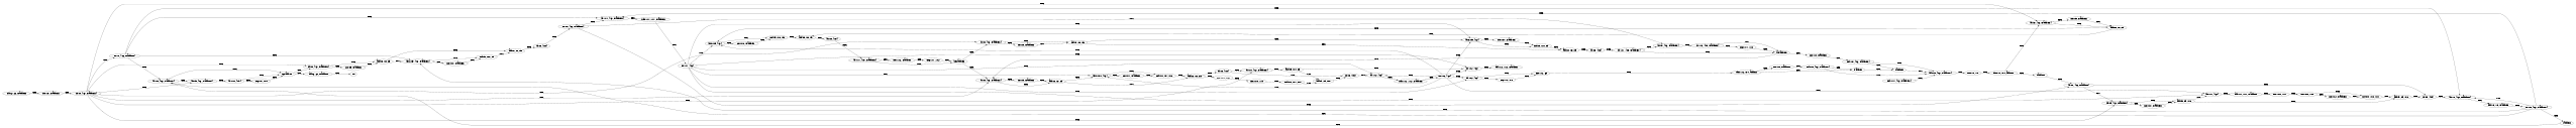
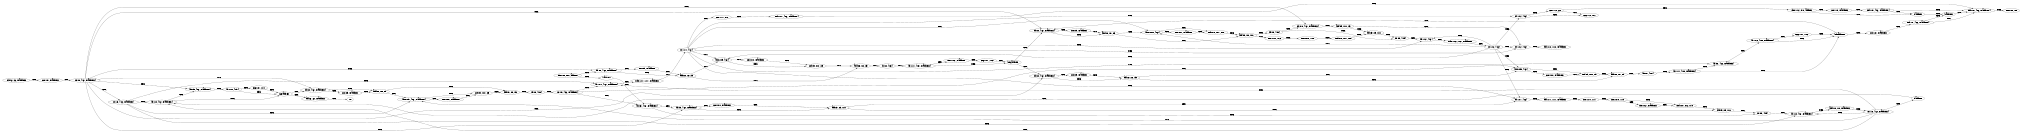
  digraph {
    rankdir=LR
    n1 [label="sub sp , sp , # address"]
    n2 [label="mov w8 , # address"]
    n3 [label="str x0 , [ sp , # address ]"]
    n4 [label="str w8 , [ sp , # address ]"]
    n5 [label="ldr x8 , [ sp , # address ]"]
    n6 [label="ldr x8 , [ sp , # address ]"]
    n7 [label="ldr x8 , [ sp , # address ]"]
    n8 [label="ldr x8 , [ sp , # address ]"]
    n9 [label="ldr x10 , [ sp , # address ]"]
    n10 [label="ldr x9 , [ sp , # address ]"]
    n11 [label="ldr x9 , [ sp , # address ]"]
    n12 [label="ldr w8 , [ sp , # address ]"]
    n13 [label="ldrsw x9 , [ sp , # address ]"]
    n14 [label="ldr w11 , [ sp , # address ]"]
    n15 [label="ldr w8 , [ sp , # address ]"]
    n16 [label="mov x9 , # address"]
    n17 [label="add x8 , x8 , x9"]
    n18 [label="mov x9 , # address"]
    n19 [label="add x8 , x8 , x9"]
    n20 [label="mov x9 , # address"]
    n21 [label="add x8 , x8 , x9"]
    n22 [label="mov x9 , # address"]
    n23 [label="add x8 , x8 , x9"]
    n24 [label="add x9 , x10 , x9"]
    n25 [label="mov x10 , # address"]
    n26 [label="add x9 , x9 , x10"]
    n27 [label="ldr w10 , [ x9 ]"]
    n28 [label="b.ge address"]
    n29 [label="mov x10 , # address"]
    n30 [label="mul x9 , x10 , x9"]
    n31 [label="subs w11 , w11 , # address"]
    n32 [label="add w8 , w8 , # address"]
    n33 [label="add sp , sp , # address"]
    n34 [label=ret]
    n35 [label="add x8 , x8 , x9"]
    n36 [label="ldr x8 , [ x8 ]"]
    n37 [label="str x8 , [ sp , # address ]"]
    n38 [label="ldr x8 , [ sp , # address ]"]
    n39 [label="ldr x8 , [ sp , # address ]"]
    n40 [label="str x8 , [ x9 ]"]
    n41 [label="ldr w12 , [ x8 , # address ]"]
    n42 [label="str w11 , [ sp ]"]
+   n43 [label="mov w11 , # 0"]
    n44 [label="ldrsw x9 , [ sp ]"]
    n45 [label="ldrsw x10 , [ sp ]"]
    n46 [label="ldr w12 , [ sp ]"]
    n47 [label="ldr w12 , [ sp ]"]
    n48 [label="ldr w12 , [ sp ]"]
    n49 [label="ldrsw x9 , [ sp ]"]
    n50 [label="ldr w11 , [ sp ]"]
    n51 [label="strb w11 , [ sp , # address ]"]
    n52 [label="mov x10 , # address"]
    n53 [label="mul x9 , x10 , x9"]
    n54 [label="mov x11 , # address"]
    n55 [label="mul x10 , x11 , x10"]
    n56 [label="add w12 , w12 , # address"]
    n57 [label="subs w12 , w12 , # address"]
    n58 [label="cmp w12 , # 0"]
    n59 [label="cset w12 , ge"]
    n60 [label="mov x10 , # address"]
    n61 [label="mul x9 , x10 , x9"]
    n62 [label="add w11 , w11 , # address"]
    n63 [label="ldrb w8 , [ sp , # address ]"]
    n64 [label="mvn w8 , w8"]
    n65 [label="tbnz w8 , # 0 , address"]
    n66 [label="add x8 , x8 , x9"]
    n67 [label="ldr x8 , [ x8 ]"]
    n68 [label="ldr w11 , [ x8 , # address ]"]
    n69 [label="mov w12 , # address"]
    n70 [label="b.eq address"]
    n71 [label="cmp w11 , w12"]
    n72 [label="add x8 , x8 , x10"]
    n73 [label="add x8 , x8 , x9"]
    n74 [label="b address"]
    n75 [label="ldr x8 , [ x8 ]"]
    n76 [label="mov w10 , w12"]
    n77 [label="str x8 , [ x9 ]"]
    n78 [label="add x9 , x9 , x10"]
    n79 [label="sxtw x10 , w10"]
    n80 [label="mul x10 , x11 , x10"]
    n81 [label="str w12 , [ sp ]"]
    n82 [label="tbnz w12 , # 0 , address"]
    n83 [label="b address"]
    n84 [label="mov w8 , # address"]
    n85 [label="b address"]
    n86 [label="strb w8 , [ sp , # address ]"]
    n87 [label="ldr x8 , [ x8 ]"]
    n88 [label="ldr w11 , [ x8 , # address ]"]
    n89 [label="b.le address"]
    n90 [label="mov w8 , # address"]
    n91 [label="cmp w11 , w12"]
    n92 [label="strb w8 , [ sp , # address ]"]
    n93 [label="add x9 , x9 , x10"]
    n94 [label="mov w10 , w11"]
    n95 [label="sxtw x10 , w10"]
    n96 [label="mov x12 , # address"]
    n97 [label="mul x10 , x12 , x10"]
    n98 [label="str w8 , [ sp , # address ]"]
    n99 [label="b address"]
    n100 [label="cmp w8 , w10"]
    n1 -> n2 [label=CFG]
    n2 -> n3 [label=CFG]
    n3 -> n4 [label=CFG]
    n3 -> n5 [label=DFG]
    n3 -> n6 [label=DFG]
    n3 -> n7 [label=DFG]
    n3 -> n8 [label=DFG]
    n3 -> n9 [label=DFG]
    n3 -> n10 [label=DFG]
    n3 -> n11 [label=DFG]
    n4 -> n12 [label=DFG]
    n4 -> n13 [label=DFG]
    n4 -> n14 [label=DFG]
    n4 -> n15 [label=DFG]
    n5 -> n16 [label=CFG]
    n5 -> n17 [label=DFG]
    n6 -> n18 [label=CFG]
    n6 -> n19 [label=DFG]
    n7 -> n20 [label=CFG]
    n7 -> n21 [label=DFG]
    n8 -> n22 [label=CFG]
    n8 -> n23 [label=DFG]
    n9 -> n24 [label=DFG]
    n10 -> n25 [label=CFG]
    n10 -> n26 [label=DFG]
    n11 -> n27 [label=DFG]
    n12 -> n11 [label=CFG]
    n12 -> n28 [label=DFG]
    n13 -> n29 [label=CFG]
    n13 -> n30 [label=DFG]
    n14 -> n31 [label=DFG]
    n15 -> n32 [label=DFG]
    n16 -> n17 [label=CFG]
    n17 -> n13 [label=CFG]
    n17 -> n35 [label=DFG]
    n18 -> n19 [label=CFG]
    n19 -> n44 [label=CFG]
    n19 -> n66 [label=DFG]
    n20 -> n21 [label=CFG]
    n21 -> n45 [label=CFG]
    n21 -> n72 [label=DFG]
    n22 -> n23 [label=CFG]
    n23 -> n49 [label=CFG]
    n23 -> n73 [label=DFG]
    n24 -> n46 [label=CFG]
    n24 -> n78 [label=DFG]
    n25 -> n26 [label=CFG]
    n26 -> n50 [label=CFG]
    n26 -> n93 [label=DFG]
    n27 -> n28 [label=DFG]
    n27 -> n100 [label=CFG]
    n28 -> n5 [label=CFG]
    n28 -> n33 [label=CFG]
    n29 -> n30 [label=CFG]
    n30 -> n35 [label=DFG]
    n31 -> n42 [label=DFG]
    n32 -> n98 [label=DFG]
    n33 -> n34 [label=CFG]
    n35 -> n36 [label=DFG]
    n36 -> n37 [label=DFG]
    n37 -> n14 [label=CFG]
    n37 -> n38 [label=DFG]
    n37 -> n39 [label=DFG]
    n38 -> n10 [label=CFG]
    n38 -> n40 [label=DFG]
    n39 -> n41 [label=DFG]
    n40 -> n15 [label=CFG]
    n41 -> n89 [label=DFG]
    n41 -> n91 [label=CFG]
+   n42 -> n43 [label=CFG]
    n42 -> n44 [label=DFG]
    n42 -> n45 [label=DFG]
    n42 -> n46 [label=DFG]
    n42 -> n47 [label=DFG]
    n42 -> n48 [label=DFG]
    n42 -> n49 [label=DFG]
    n42 -> n50 [label=DFG]
+   n43 -> n51 [label=CFG]
    n44 -> n52 [label=CFG]
    n44 -> n53 [label=DFG]
    n45 -> n54 [label=CFG]
    n45 -> n55 [label=DFG]
    n46 -> n56 [label=DFG]
    n47 -> n57 [label=DFG]
    n48 -> n58 [label=CFG]
    n48 -> n59 [label=DFG]
    n49 -> n60 [label=CFG]
    n49 -> n61 [label=DFG]
    n50 -> n62 [label=DFG]
    n51 -> n63 [label=DFG]
    n52 -> n53 [label=CFG]
    n53 -> n66 [label=DFG]
    n54 -> n55 [label=CFG]
    n55 -> n72 [label=DFG]
    n57 -> n81 [label=CFG]
-   n58 -> n59 [label=CFG]
+   n59 -> n58 [label=CFG]
    n59 -> n82 [label=DFG]
    n60 -> n61 [label=CFG]
    n61 -> n73 [label=DFG]
    n62 -> n94 [label=DFG]
    n63 -> n64 [label=DFG]
-   n64 -> n65 [label=DFG]
    n65 -> n6 [label=CFG]
    n65 -> n74 [label=CFG]
    n66 -> n67 [label=DFG]
    n67 -> n68 [label=DFG]
    n68 -> n69 [label=CFG]
    n68 -> n70 [label=DFG]
    n69 -> n71 [label=CFG]
    n70 -> n7 [label=CFG]
    n70 -> n8 [label=CFG]
    n71 -> n70 [label=CFG]
    n72 -> n75 [label=DFG]
    n72 -> n76 [label=DFG]
    n73 -> n87 [label=DFG]
    n74 -> n38 [label=CFG]
    n75 -> n9 [label=CFG]
    n75 -> n77 [label=DFG]
    n76 -> n79 [label=DFG]
    n77 -> n47 [label=CFG]
    n78 -> n77 [label=DFG]
    n79 -> n80 [label=DFG]
    n80 -> n78 [label=DFG]
    n81 -> n44 [label=DFG]
    n81 -> n45 [label=DFG]
    n81 -> n46 [label=DFG]
    n81 -> n47 [label=DFG]
    n81 -> n48 [label=DFG]
    n81 -> n49 [label=DFG]
    n81 -> n50 [label=DFG]
    n82 -> n83 [label=CFG]
    n82 -> n84 [label=CFG]
    n83 -> n85 [label=CFG]
    n84 -> n86 [label=CFG]
    n85 -> n63 [label=CFG]
    n86 -> n63 [label=DFG]
    n86 -> n83 [label=CFG]
    n87 -> n88 [label=DFG]
    n88 -> n39 [label=CFG]
    n88 -> n89 [label=DFG]
    n89 -> n7 [label=CFG]
    n89 -> n90 [label=CFG]
    n90 -> n92 [label=CFG]
    n91 -> n89 [label=CFG]
    n92 -> n63 [label=DFG]
    n92 -> n85 [label=CFG]
    n93 -> n40 [label=DFG]
    n94 -> n95 [label=DFG]
    n95 -> n96 [label=CFG]
    n95 -> n97 [label=DFG]
    n96 -> n97 [label=CFG]
    n97 -> n93 [label=DFG]
    n98 -> n12 [label=DFG]
    n98 -> n13 [label=DFG]
    n98 -> n14 [label=DFG]
    n98 -> n15 [label=DFG]
    n98 -> n99 [label=CFG]
    n99 -> n12 [label=CFG]
    n100 -> n28 [label=CFG]
  }
